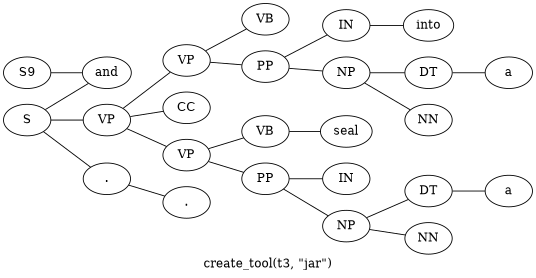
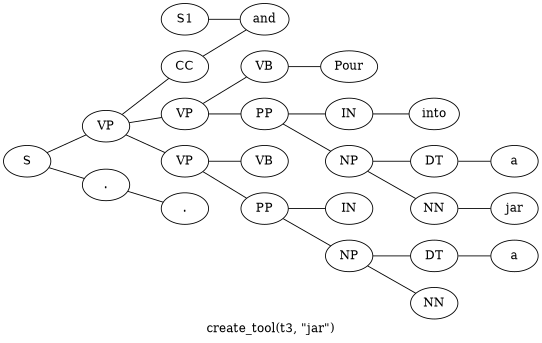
  graph {
    label="create_tool(t3, \"jar\")"
    rankdir=LR
-   n1 [label=S9]
+   n1 [label=S1]
    n2 [label=and]
    n3 [label=S]
    n4 [label=VP]
    n5 [label="."]
    n6 [label=VP]
    n7 [label=CC]
    n8 [label=VP]
    n9 [label="."]
    n10 [label=VB]
    n11 [label=PP]
    n12 [label=VB]
    n13 [label=PP]
+   n14 [label=Pour]
    n15 [label=IN]
    n16 [label=NP]
    n17 [label=into]
    n18 [label=DT]
    n19 [label=NN]
    n20 [label=a]
-   n22 [label=seal]
+   n21 [label=jar]
    n23 [label=IN]
    n24 [label=NP]
    n25 [label=DT]
    n26 [label=NN]
    n27 [label=a]
    n1 -- n2
    n3 -- n4
    n3 -- n5
    n4 -- n6
    n4 -- n7
    n4 -- n8
    n5 -- n9
    n6 -- n10
    n6 -- n11
-   n3 -- n2
+   n7 -- n2
    n8 -- n12
    n8 -- n13
+   n10 -- n14
    n11 -- n15
    n11 -- n16
-   n12 -- n22
    n13 -- n23
    n13 -- n24
    n15 -- n17
    n16 -- n18
    n16 -- n19
    n18 -- n20
+   n19 -- n21
    n24 -- n25
    n24 -- n26
    n25 -- n27
  }
